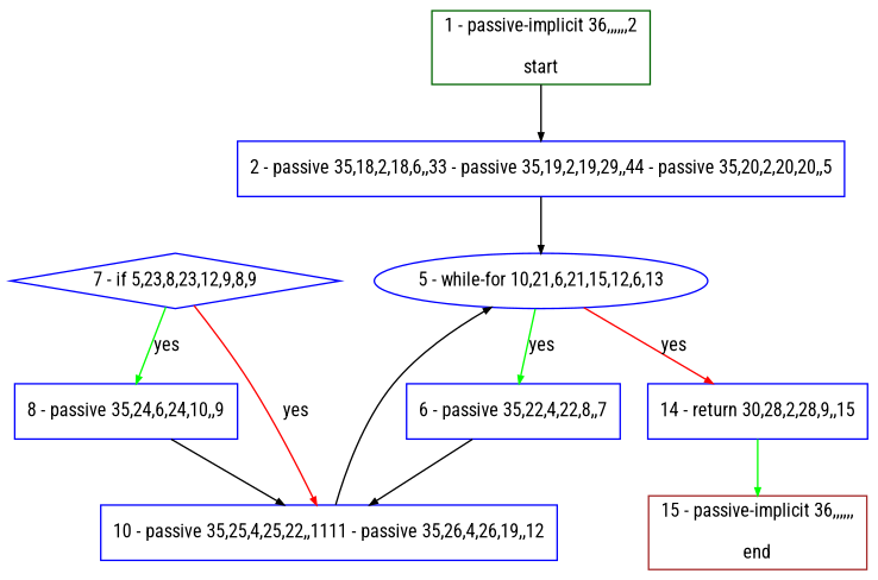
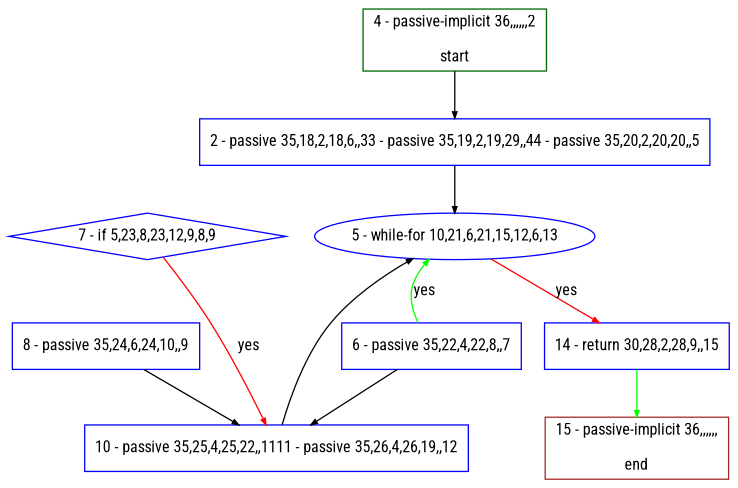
  digraph {
    bgcolor=white
    compound=true
    fillcolor="#FFFFCC"
    fontname="Roboto Condensed"
    fontsize=12
    pack=true
    packmode=clust
    style="rounded,filled"
    node [color="#0000ff" compound=true fillcolor="#ffffff" fixedsize=false fontname="Roboto Condensed" fontsize=12 node_initialized=no shape=box style=filled]
    edge [arrowhead=normal arrowsize=0.5 arrowtail=none color="#000000" compound=true dir=forward fontcolor=black fontname="Roboto Condensed" fontsize=12]
    n1 [label="2 - passive 35,18,2,18,6,,33 - passive 35,19,2,19,29,,44 - passive 35,20,2,20,20,,5"]
    n2 [label="5 - while-for 10,21,6,21,15,12,6,13" shape=oval]
    n3 [label="6 - passive 35,22,4,22,8,,7"]
    n4 [label="14 - return 30,28,2,28,9,,15"]
-   n5 [color="#006400" label="1 - passive-implicit 36,,,,,,2\n\nstart"]
+   n5 [color="#006400" label="4 - passive-implicit 36,,,,,,2\n\nstart"]
    n6 [label="10 - passive 35,25,4,25,22,,1111 - passive 35,26,4,26,19,,12"]
    n7 [color="#a52a2a" label="15 - passive-implicit 36,,,,,,\n\nend"]
    n8 [label="7 - if 5,23,8,23,12,9,8,9" shape=diamond]
    n9 [label="8 - passive 35,24,6,24,10,,9"]
    n1 -> n2
-   n2 -> n3 [color="#00ff00" label=yes]
+   n3 -> n2 [color="#00ff00" label=yes]
    n2 -> n4 [color="#ff0000" label=yes]
    n3 -> n6
    n4 -> n7 [color="#00ff00"]
    n5 -> n1
    n6 -> n2
    n8 -> n6 [color="#ff0000" label=yes]
-   n8 -> n9 [color="#00ff00" label=yes]
    n9 -> n6
  }
